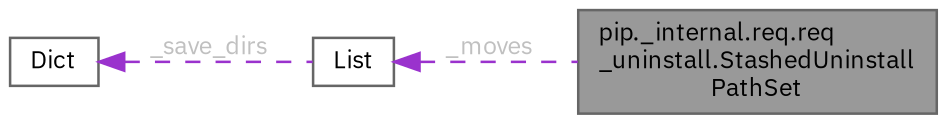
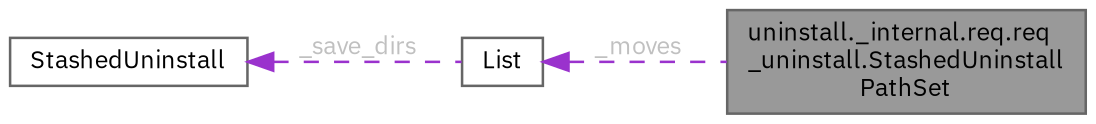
  digraph {
    fontname="IBM Plex Sans"
    rankdir=LR
    node [color=gray40 fillcolor=white fontname="IBM Plex Sans" fontsize=10 shape=box style=filled]
    edge [color=darkorchid3 dir=back fontcolor=grey fontname="IBM Plex Sans" fontsize=10 labelfontname=Helvetica labelfontsize=10 style=dashed]
-   n1 [fillcolor=grey60 fontcolor=black height=0.2 label="pip._internal.req.req\l_uninstall.StashedUninstall\lPathSet" width=0.4]
-   n2 [height=0.2 label=Dict width=0.4]
+   n1 [fillcolor=grey60 fontcolor=black height=0.2 label="uninstall._internal.req.req\l_uninstall.StashedUninstall\lPathSet" width=0.4]
+   n2 [height=0.2 label=StashedUninstall width=0.4]
    n3 [height=0.2 label=List width=0.4]
    n2 -> n3 [label=" _save_dirs"]
    n3 -> n1 [label=" _moves"]
  }
